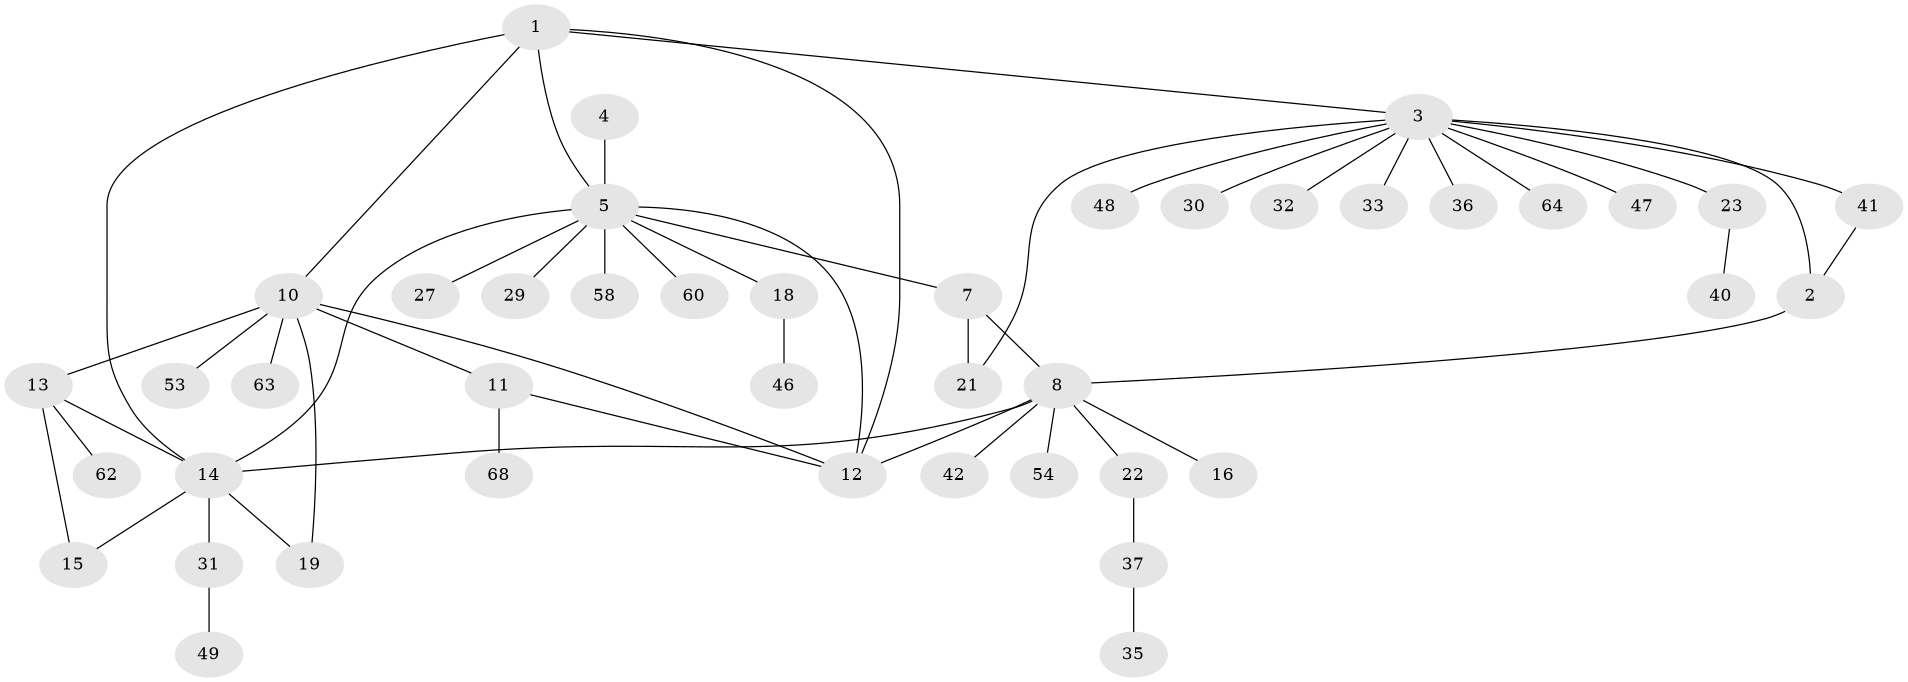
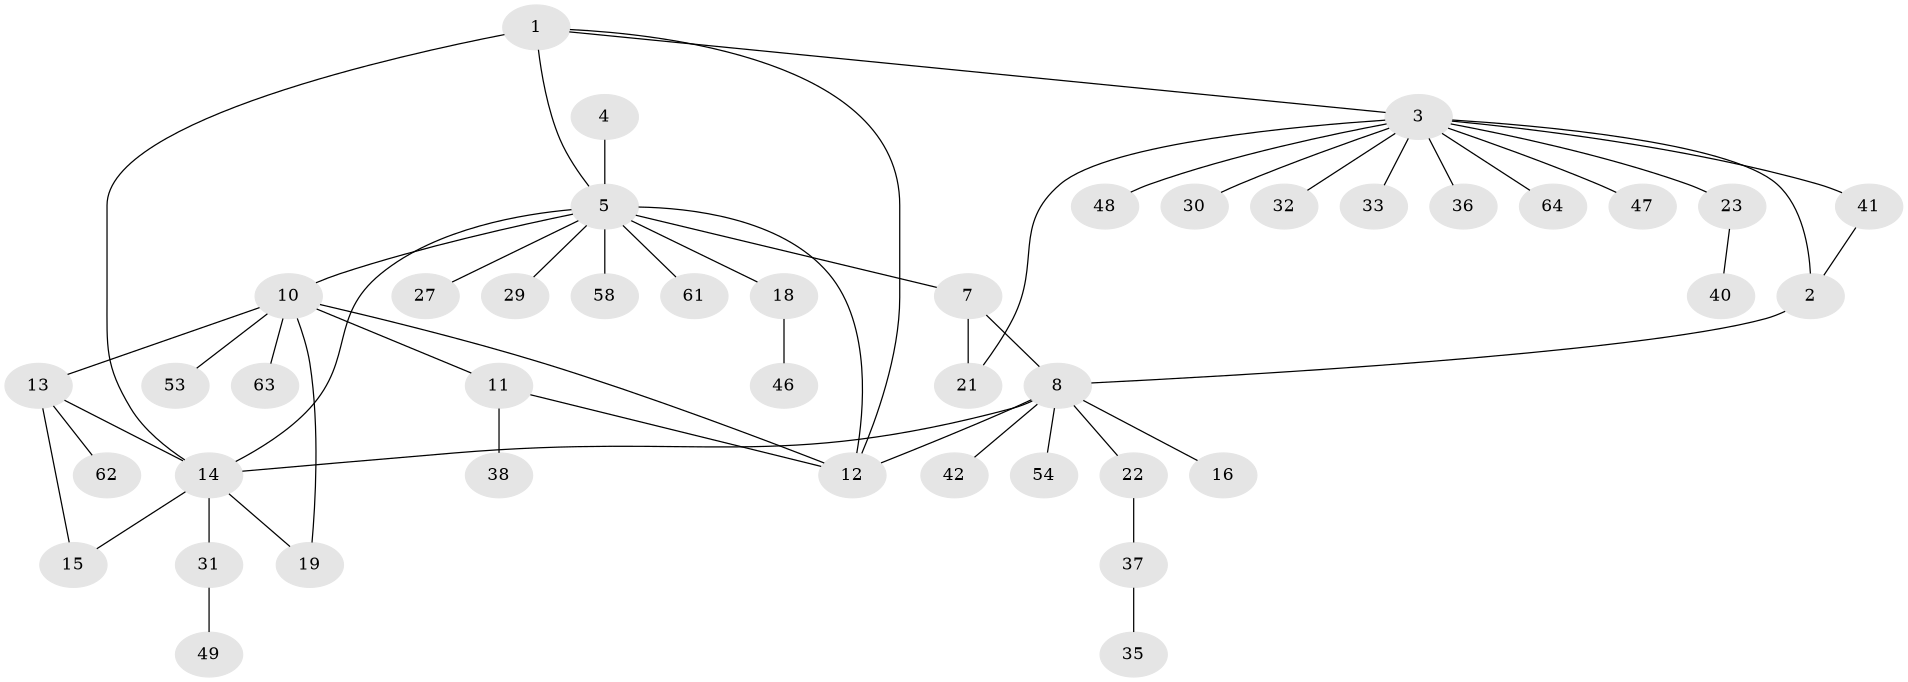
  graph {
    node [color=gray90 style=filled]
    1 [super="+59"]
    3 [super="+34"]
    5 [super="+6"]
    10 [super="+16"]
    12 [super="+20"]
    14 [super="+56"]
    2
    8 [super="+9"]
    21
    23 [super="+24"]
    n11 [label=48]
    30
    32
    33
    36 [super="+51"]
    41
    n17 [label=64]
    47
    7 [super="+57"]
    18 [super="+48"]
    27 [super="+39"]
    29
    58
-   61 [label=60]
+   61
    11 [super="+17"]
    13 [super="+60"]
    19 [super="+55"]
    53
    63
    15
    31 [super="+52"]
    22
    n33 [label=16]
    42
    54
    40
    4 [super="+45"]
    46
    37
-   38 [label=68]
+   38
    62
    49 [super="+50"]
    35
    1 -- 3
    1 -- 5
-   1 -- 10
+   5 -- 10
    1 -- 12
    1 -- 14
    3 -- 21
    3 -- 23
    3 -- n11
    3 -- 30
    3 -- 32
    3 -- 33
    3 -- 36
    3 -- 41
    3 -- n17
    3 -- 47
    5 -- 12
    5 -- 14
    5 -- 7
    5 -- 18
    5 -- 27
    5 -- 29
    5 -- 58
    5 -- 61
    10 -- 12
    10 -- 11
    10 -- 13
    10 -- 19
    10 -- 53
    10 -- 63
    14 -- 19
    14 -- 15
    14 -- 31
    2 -- 3
    2 -- 8
    8 -- 12
    8 -- 14
    8 -- 22
    8 -- n33
    8 -- 42
    8 -- 54
    23 -- 40
    41 -- 2
    7 -- 8 [weight=2]
    7 -- 21
    18 -- 46
    11 -- 12
    11 -- 38
    13 -- 14
    13 -- 15
    13 -- 62
    31 -- 49
    22 -- 37
    4 -- 5 [weight=2]
    37 -- 35
  }
